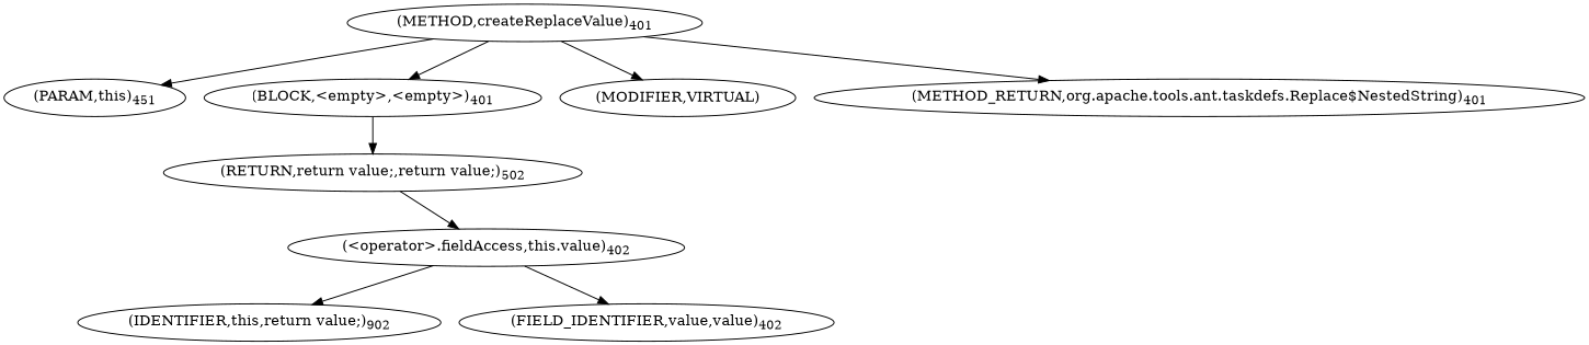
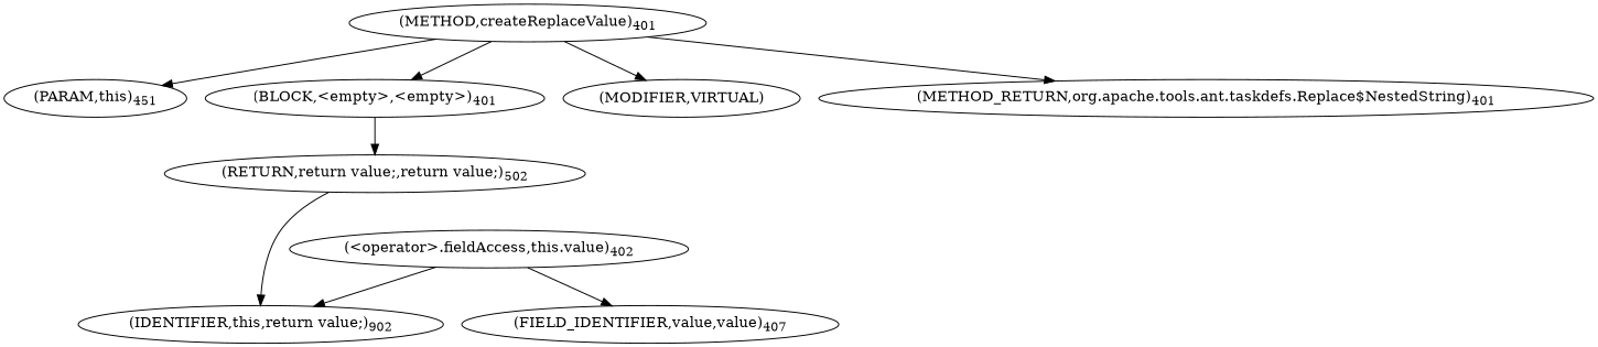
  digraph {
    n1 [label=<(METHOD,createReplaceValue)<SUB>401</SUB>>]
    n2 [label=<(PARAM,this)<SUB>451</SUB>>]
    n3 [label=<(BLOCK,&lt;empty&gt;,&lt;empty&gt;)<SUB>401</SUB>>]
    n4 [label=<(MODIFIER,VIRTUAL)>]
    n5 [label=<(METHOD_RETURN,org.apache.tools.ant.taskdefs.Replace$NestedString)<SUB>401</SUB>>]
    n6 [label=<(RETURN,return value;,return value;)<SUB>502</SUB>>]
    n7 [label=<(&lt;operator&gt;.fieldAccess,this.value)<SUB>402</SUB>>]
    n8 [label=<(IDENTIFIER,this,return value;)<SUB>902</SUB>>]
-   n9 [label=<(FIELD_IDENTIFIER,value,value)<SUB>402</SUB>>]
+   n9 [label=<(FIELD_IDENTIFIER,value,value)<SUB>407</SUB>>]
    n1 -> n2
    n1 -> n3
    n1 -> n4
    n1 -> n5
    n3 -> n6
-   n6 -> n7
+   n6 -> n8
    n7 -> n8
    n7 -> n9
  }
